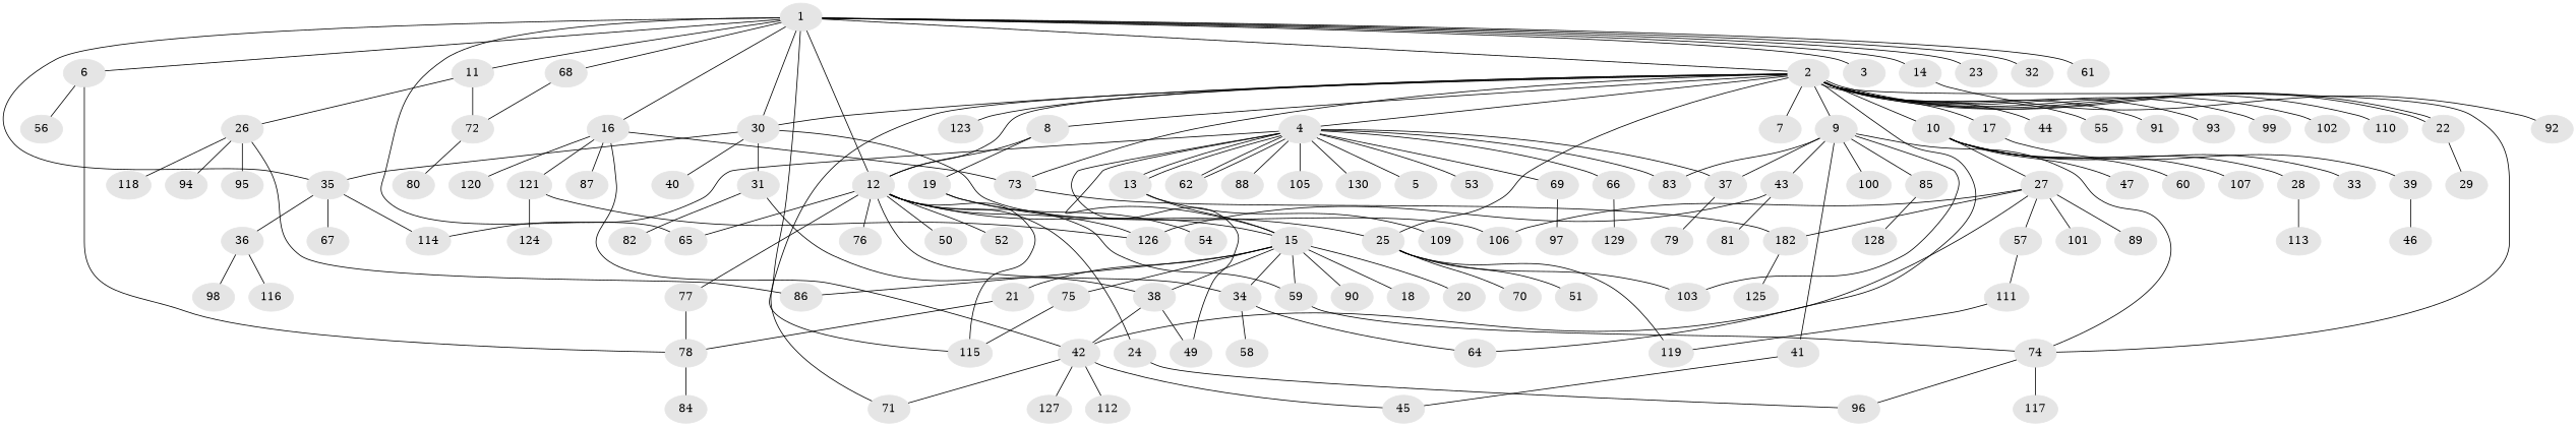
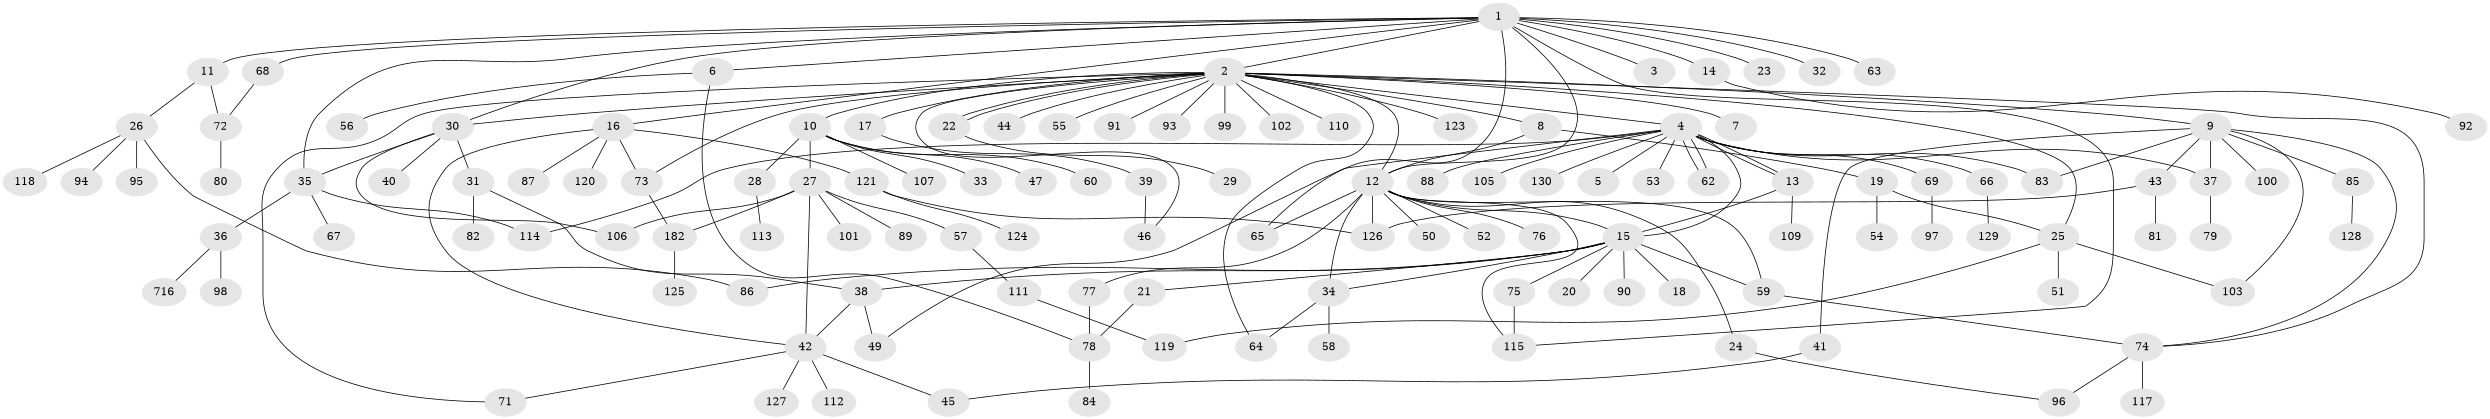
  graph {
    node [color=gray90 style=filled]
    1
    2
    3
    6
    11
    12
    14
    16
    23
    30
    32
    35
-   63 [label=61]
+   63
    65
    68
    115
    10
    4
    7
    8
    9
    17
    22
    25
    44
    46
    55
    71
    73
    74
    91
    93
    99
    102
    110
    123
    64
    56
    78
    27
    28
    33
    47
    60
    107
    26
    72
    15
    24
    34
    50
    52
    59
    76
    77
    126
    92
    42
    87
    120
    121
    106
    31
    40
    114
    36
    67
    66
    129
    5
    13
    37
    49
    53
    62
    69
    83
    88
    105
    130
    19
    41
    43
    85
    100
    103
    39
    29
    51
-   70
    119
    n92 [label=182]
    96
    117
    109
    18
    20
    21
    38
    75
    86
    90
    79
    97
    84
    54
    45
    81
    128
    57
    89
    101
    113
    94
    95
    118
    80
    58
    112
    127
    124
    111
    125
    82
    98
-   116
+   116 [label=716]
    1 -- 2
    1 -- 3
    1 -- 6
    1 -- 11
    1 -- 12
    1 -- 14
    1 -- 16
    1 -- 23
    1 -- 30
    1 -- 32
    1 -- 35
    1 -- 63
    1 -- 65
    1 -- 68
    1 -- 115
    2 -- 12
    2 -- 30
    2 -- 10
    2 -- 4
    2 -- 7
    2 -- 8
    2 -- 9
    2 -- 17
    2 -- 22
    2 -- 22
    2 -- 25
    2 -- 44
+   2 -- 46
    2 -- 55
    2 -- 71
    2 -- 73
    2 -- 74
    2 -- 91
    2 -- 93
    2 -- 99
    2 -- 102
    2 -- 110
    2 -- 123
    2 -- 64
    6 -- 56
    6 -- 78
    11 -- 26
    11 -- 72
    12 -- 65
    12 -- 115
    12 -- 15
    12 -- 24
    12 -- 34
    12 -- 50
    12 -- 52
    12 -- 59
    12 -- 76
    12 -- 77
    12 -- 126
    14 -- 92
    16 -- 73
    16 -- 42
    16 -- 87
    16 -- 120
    16 -- 121
    30 -- 35
    30 -- 106
    30 -- 31
    30 -- 40
    35 -- 114
    35 -- 36
    35 -- 67
    68 -- 72
    10 -- 27
    10 -- 28
    10 -- 33
    10 -- 47
    10 -- 60
    10 -- 107
    4 -- 15
    4 -- 114
    4 -- 66
    4 -- 5
    4 -- 13
    4 -- 13
    4 -- 37
    4 -- 49
    4 -- 53
    4 -- 62
    4 -- 62
    4 -- 69
    4 -- 83
    4 -- 88
    4 -- 105
    4 -- 130
    8 -- 12
    8 -- 19
    9 -- 74
    9 -- 37
    9 -- 83
    9 -- 41
    9 -- 43
    9 -- 85
    9 -- 100
    9 -- 103
    17 -- 39
    22 -- 29
    25 -- 103
    25 -- 51
-   25 -- 70
    25 -- 119
    73 -- n92
    74 -- 96
    74 -- 117
    78 -- 84
    27 -- 42
    27 -- 106
    27 -- n92
    27 -- 57
    27 -- 89
    27 -- 101
    28 -- 113
    26 -- 86
    26 -- 94
    26 -- 95
    26 -- 118
    72 -- 80
    15 -- 34
    15 -- 59
    15 -- 18
    15 -- 20
    15 -- 21
    15 -- 38
    15 -- 75
    15 -- 86
    15 -- 90
    24 -- 96
    34 -- 64
    34 -- 58
    59 -- 74
    77 -- 78
    42 -- 71
    42 -- 45
    42 -- 112
    42 -- 127
    121 -- 126
    121 -- 124
    31 -- 38
    31 -- 82
    36 -- 98
    36 -- 116
    66 -- 129
    13 -- 15
    13 -- 109
    37 -- 79
    69 -- 97
    19 -- 25
    19 -- 54
    41 -- 45
    43 -- 126
    43 -- 81
    85 -- 128
    39 -- 46
    n92 -- 125
    21 -- 78
    38 -- 42
    38 -- 49
    75 -- 115
    57 -- 111
    111 -- 119
  }
